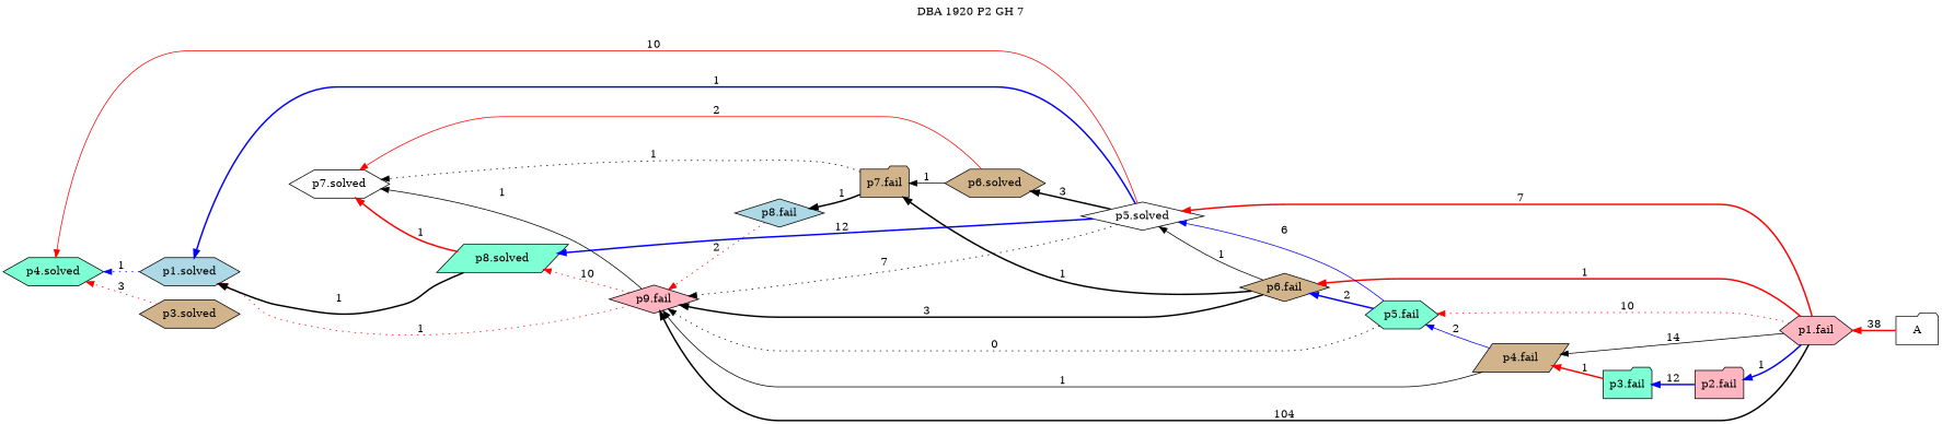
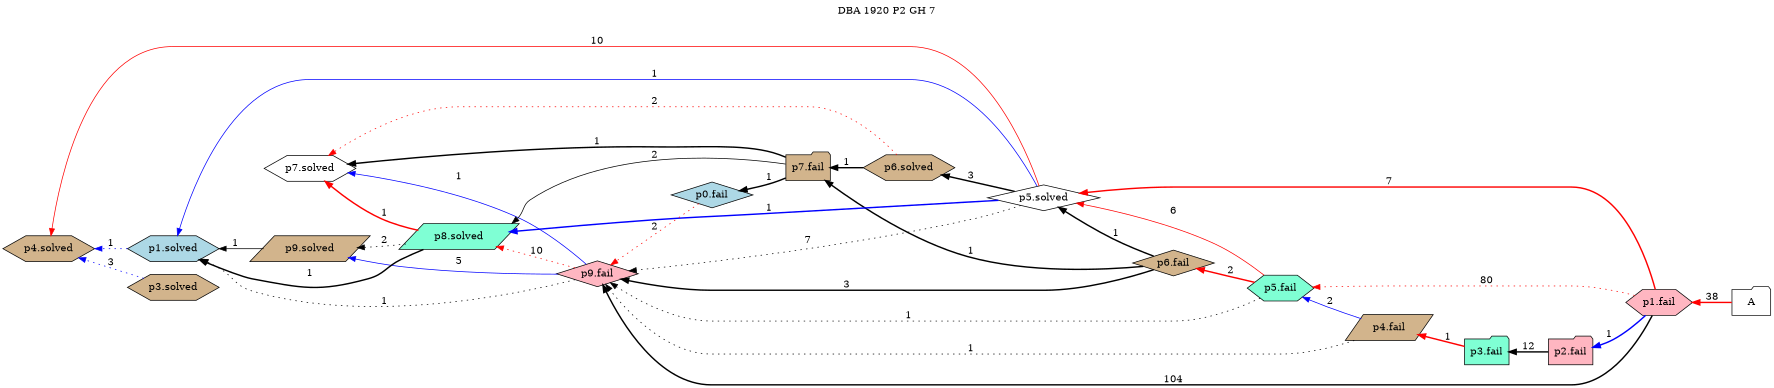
  digraph {
    label=" DBA 1920 P2 GH 7 "
    labelloc=tl
    rankdir=RL
    node [fillcolor=tan shape=hexagon style=filled]
    edge [color=black style=bold]
    n1 [fillcolor=white label=A shape=folder]
    n2 [fillcolor=lightpink label="p1.fail"]
    n3 [fillcolor=lightpink label="p2.fail" shape=folder]
    n4 [label="p4.fail" shape=parallelogram]
    n5 [fillcolor=aquamarine label="p5.fail"]
    n6 [label="p6.fail" shape=diamond]
    n7 [fillcolor=lightpink label="p9.fail" shape=diamond]
    n8 [fillcolor=white label="p5.solved" shape=diamond]
    n9 [fillcolor=aquamarine label="p3.fail" shape=folder]
    n10 [label="p7.fail" shape=folder]
    n11 [fillcolor=aquamarine label="p8.solved" shape=parallelogram]
    n12 [fillcolor=white label="p7.solved"]
    n13 [fillcolor=lightblue label="p1.solved"]
-   n15 [fillcolor=aquamarine label="p4.solved"]
+   n14 [label="p9.solved" shape=parallelogram]
+   n15 [label="p4.solved"]
    n16 [label="p6.solved"]
-   n17 [fillcolor=lightblue label="p8.fail" shape=diamond]
+   n17 [fillcolor=lightblue label="p0.fail" shape=diamond]
    n18 [label="p3.solved"]
    n1 -> n2 [color=red label=38]
    n2 -> n3 [color=blue label=1]
-   n2 -> n4 [label=14 style=solid]
-   n2 -> n5 [color=red label=10 style=dotted]
-   n2 -> n6 [color=red label=1]
+   n2 -> n5 [color=red label=80 style=dotted]
    n2 -> n7 [label=104]
    n2 -> n8 [color=red label=7]
-   n3 -> n9 [color=blue label=12]
+   n3 -> n9 [label=12]
    n4 -> n5 [color=blue label=2 style=solid]
-   n4 -> n7 [label=1 style=solid]
-   n5 -> n6 [color=blue label=2]
-   n5 -> n7 [label=0 style=dotted]
-   n5 -> n8 [color=blue label=6 style=solid]
+   n4 -> n7 [label=1 style=dotted]
+   n5 -> n6 [color=red label=2]
+   n5 -> n7 [label=1 style=dotted]
+   n5 -> n8 [color=red label=6 style=solid]
    n6 -> n7 [label=3]
-   n6 -> n8 [label=1 style=solid]
+   n6 -> n8 [label=1]
    n6 -> n10 [label=1]
    n7 -> n11 [color=red label=10 style=dotted]
-   n7 -> n12 [label=1 style=solid]
-   n7 -> n13 [color=red label=1 style=dotted]
+   n7 -> n12 [color=blue label=1 style=solid]
+   n7 -> n13 [label=1 style=dotted]
+   n7 -> n14 [color=blue label=5 style=solid]
    n8 -> n7 [label=7 style=dotted]
-   n8 -> n11 [color=blue label=12]
-   n8 -> n13 [color=blue label=1]
+   n8 -> n11 [color=blue label=1]
+   n8 -> n13 [color=blue label=1 style=solid]
    n8 -> n15 [color=red label=10 style=solid]
    n8 -> n16 [label=3]
    n9 -> n4 [color=red label=1]
-   n10 -> n12 [label=1 style=dotted]
+   n10 -> n11 [label=2 style=solid]
+   n10 -> n12 [label=1]
    n10 -> n17 [label=1]
    n11 -> n12 [color=red label=1]
    n11 -> n13 [label=1]
+   n11 -> n14 [label=2 style=dotted]
    n13 -> n15 [color=blue label=1 style=dotted]
-   n16 -> n10 [label=1 style=solid]
-   n16 -> n12 [color=red label=2 style=solid]
+   n14 -> n13 [label=1 style=solid]
+   n16 -> n10 [label=1]
+   n16 -> n12 [color=red label=2 style=dotted]
    n17 -> n7 [color=red label=2 style=dotted]
-   n18 -> n15 [color=red label=3 style=dotted]
+   n18 -> n15 [color=blue label=3 style=dotted]
  }
